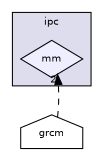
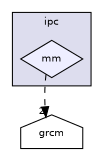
  digraph {
    compound=true
    node [fontname=Helvetica fontsize=10]
    n1 [fillcolor="#eeeeff" label=mm pencolor=black shape=diamond style=filled]
    n2 [label=grcm shape=house]
    subgraph cluster_1 {
      bgcolor="#ddddee"
      fontname=Helvetica
      fontsize=10
      label=ipc
      pencolor=black
      n1
    }
-   n2 -> n1 [headlabel=2 labeldistance=1.5 labelfontname=Helvetica labelfontsize=10 style=dashed]
+   n1 -> n2 [headlabel=2 labeldistance=1.5 labelfontname=Helvetica labelfontsize=10 style=dashed]
  }
